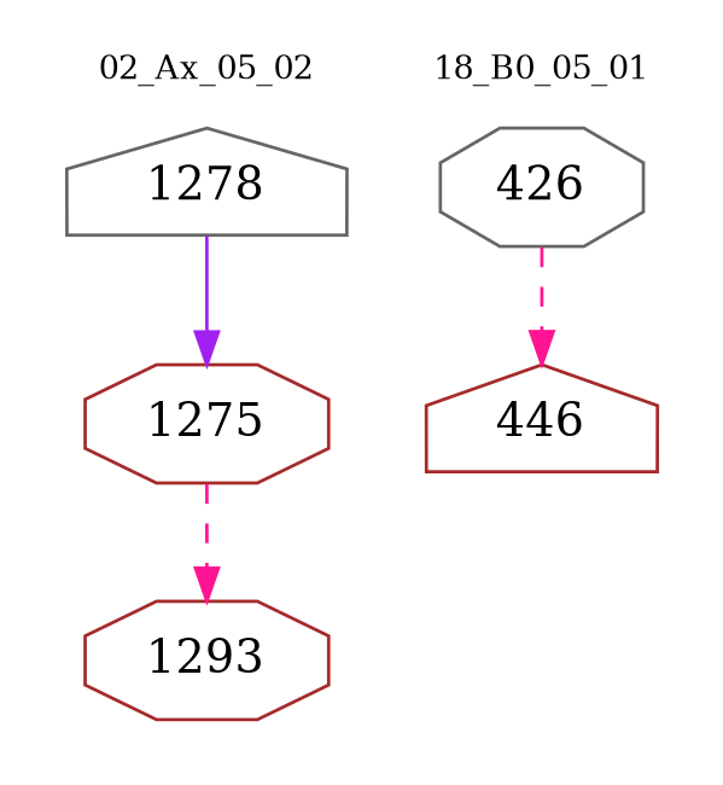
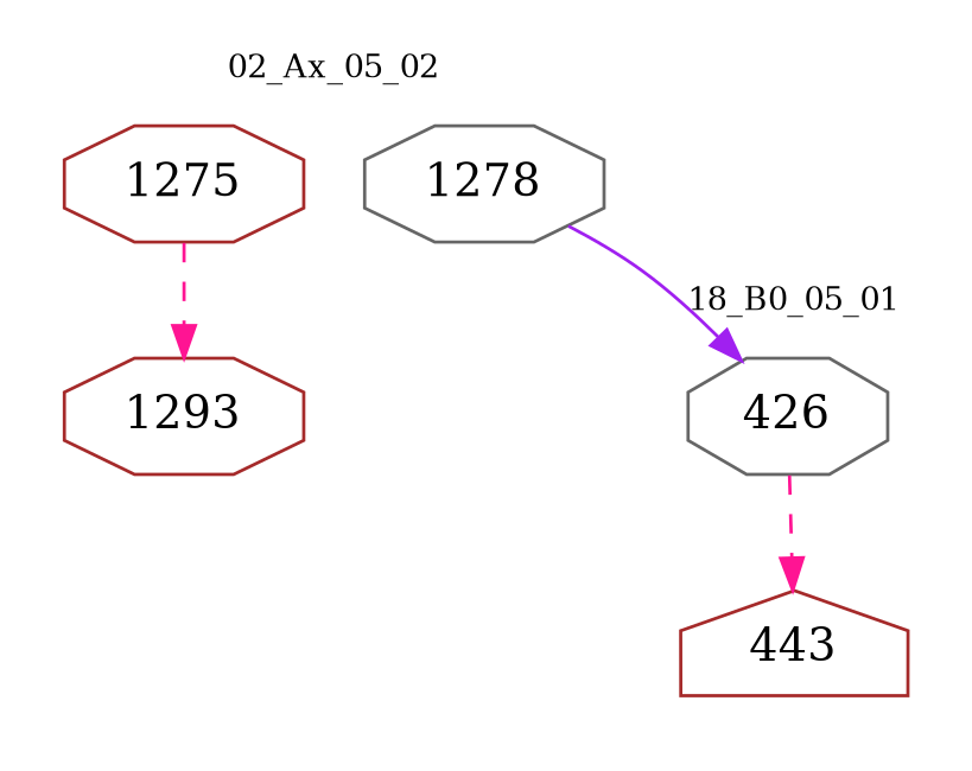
  digraph {
    node [color=brown shape=octagon]
    edge [color=deeppink style=dashed]
-   n1 [color=gray40 label=1278 shape=house]
+   n1 [color=gray40 label=1278]
    n2 [label=1275]
    n3 [label=1293]
    n4 [color=gray40 label=426]
-   n5 [label=446 shape=house]
+   n5 [label=443 shape=house]
    subgraph cluster_1 {
      color=white
      fontsize=10
      label="02_Ax_05_02"
      n1
      n2
      n3
    }
    subgraph cluster_2 {
      color=white
      fontsize=10
      label="18_B0_05_01"
      n4
      n5
    }
-   n1 -> n2 [color=purple style=solid]
+   n1 -> n4 [color=purple style=solid]
    n2 -> n3
    n4 -> n5
  }
